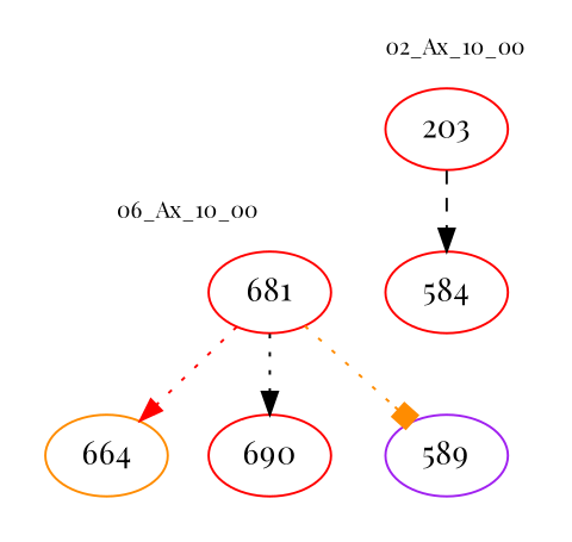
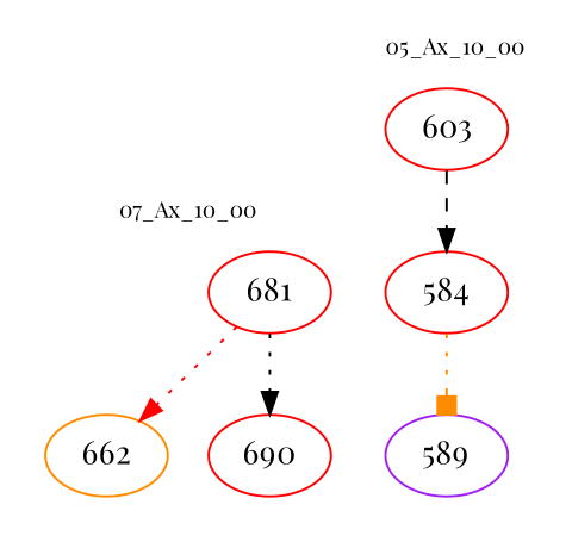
  digraph {
    fontname="Playfair Display"
    node [color=red fontname="Playfair Display"]
    edge [arrowhead=normal color=black fontname="Playfair Display" style=dotted]
    n1 [label=584]
-   n2 [label=203]
+   n2 [label=603]
    n3 [color=purple label=589]
    n4 [label=681]
-   n5 [color=darkorange label=664]
+   n5 [color=darkorange label=662]
    n6 [label=690]
    subgraph cluster_1 {
      color=white
      fontsize=10
-     label="02_Ax_10_00"
+     label="05_Ax_10_00"
      n1
      n2
      n3
    }
    subgraph cluster_2 {
      color=white
      fontsize=10
-     label="06_Ax_10_00"
+     label="07_Ax_10_00"
      n4
      n5
      n6
    }
-   n4 -> n3 [arrowhead=box color=darkorange]
+   n1 -> n3 [arrowhead=box color=darkorange]
    n2 -> n1 [style=dashed]
    n4 -> n5 [color=red]
    n4 -> n6
  }
